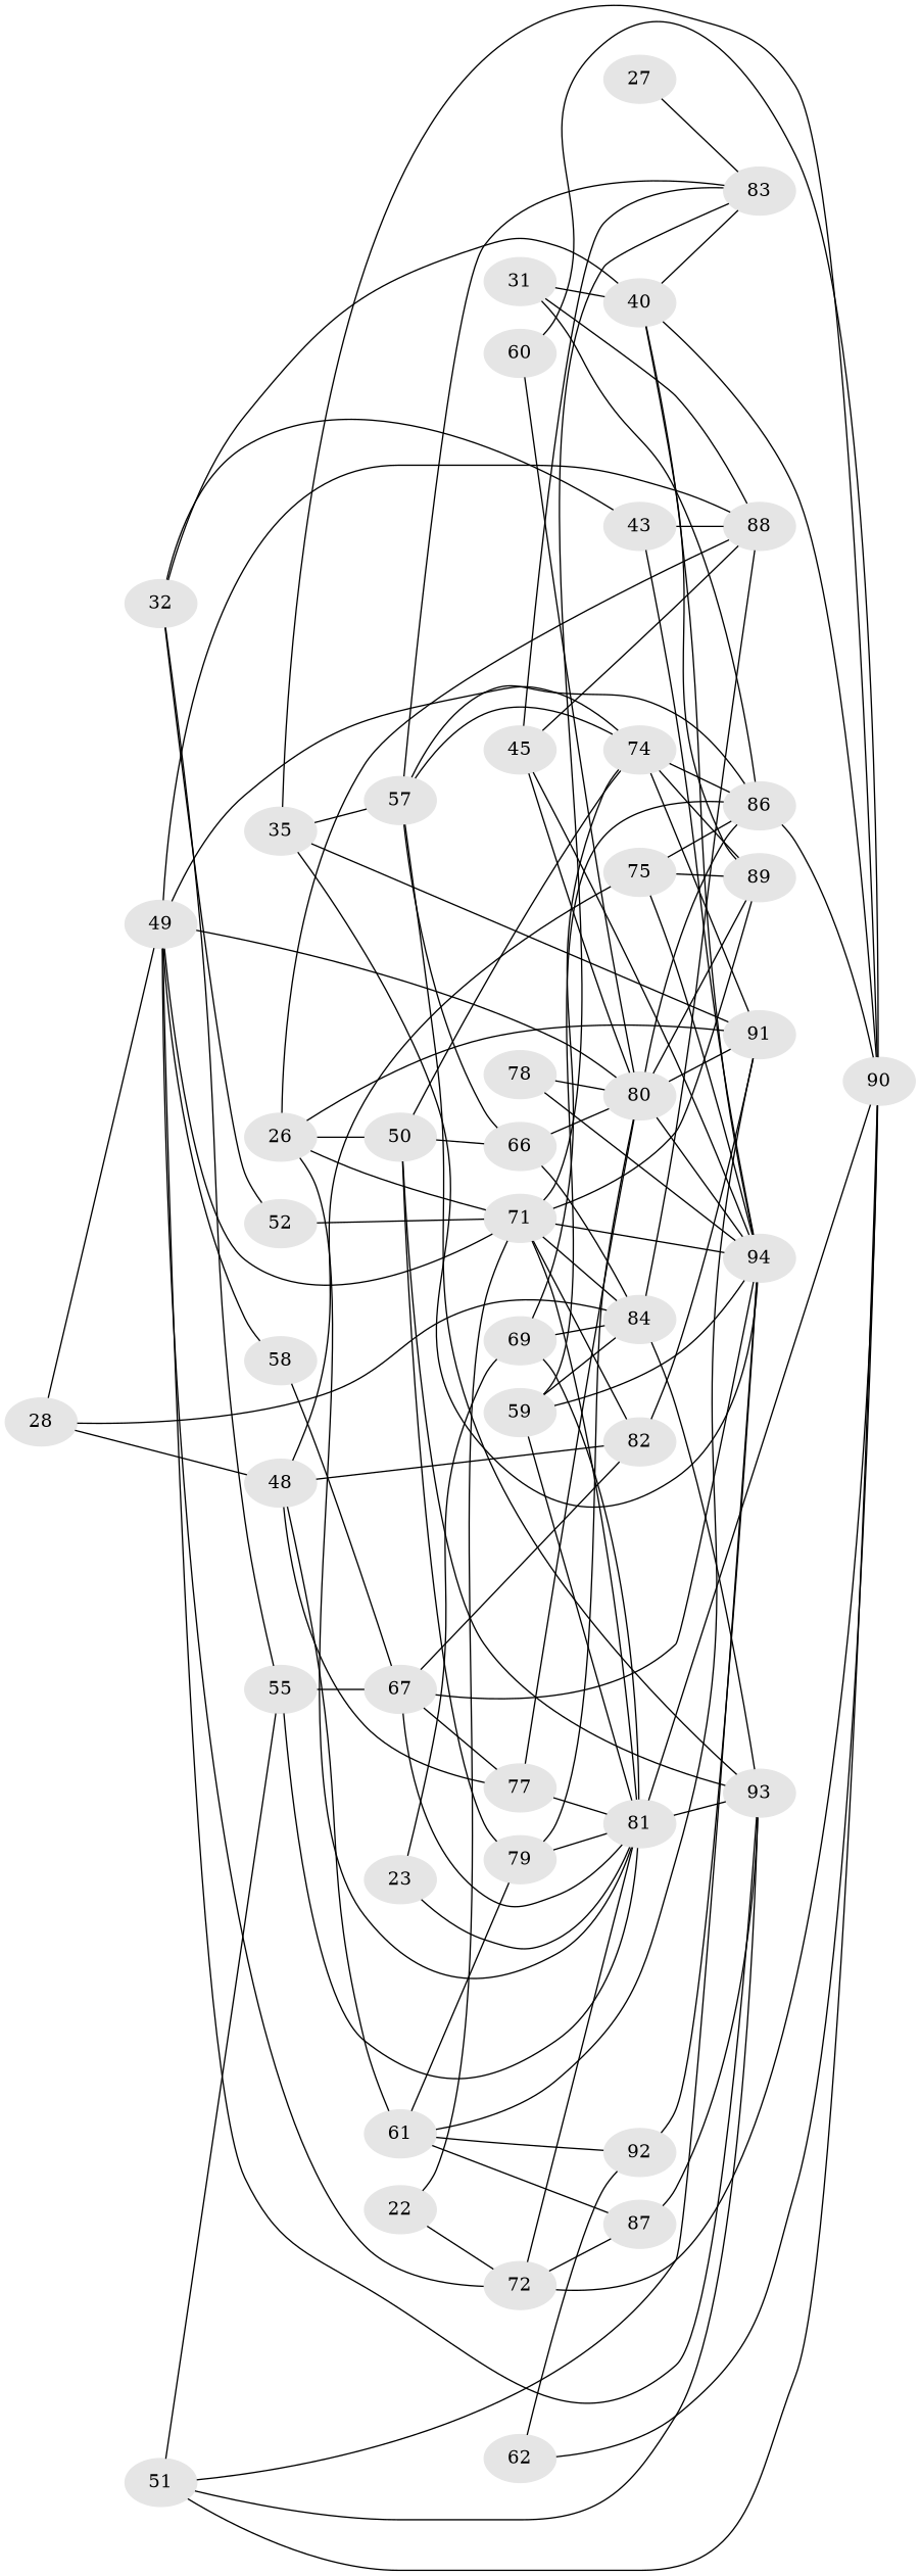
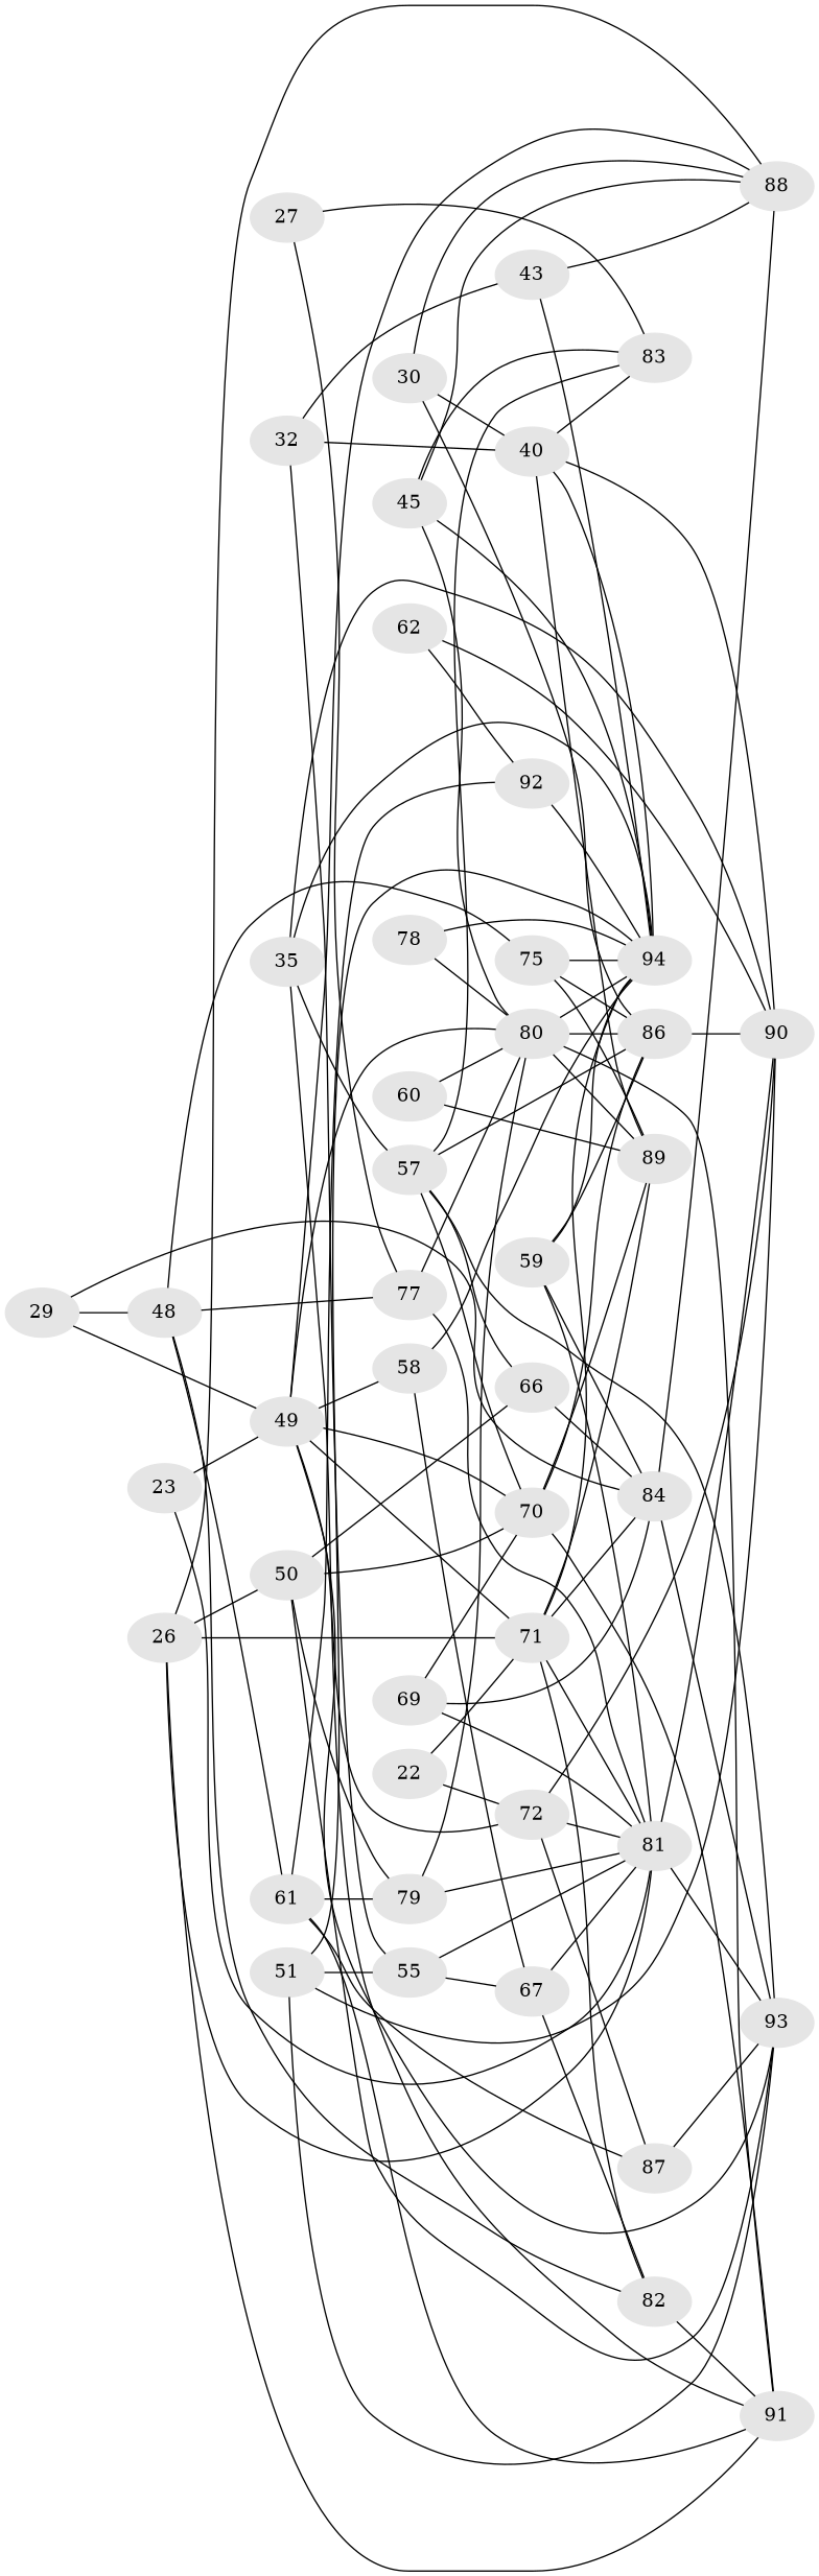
  graph {
    rankdir=LR
    node [color=gray90 style=filled]
    71 [super="+18+65"]
    81 [super="+44+63+19"]
    83
    84 [super="+53"]
    94 [super="+20+85"]
    89 [super="+42"]
    82
    22
    72 [super="+68"]
    90 [super="+25"]
    87
    49 [super="+33"]
    88 [super="+15+21"]
    80 [super="+76+70+64"]
    58
-   74 [super="+73"]
+   74 [super="+73" label=70]
    93
    23
    27
    77
    48 [super="+26"]
    61
    75
-   28
+   28 [label=29]
    n25 [label=26 super="+13"]
    50 [super="+41"]
    91 [super="+24"]
    66 [super="+47"]
    79
    40 [super="+11+12"]
-   30 [label=31]
+   30
    86 [super="+3+16+37"]
    32
    43 [super="+17"]
-   52
    55 [super="+1"]
    67 [super="+34"]
    57 [super="+2+14+46"]
    35
    45
    92
    51
    59
    60
    62
    69
    78
    71 -- 81
-   71 -- 83
    71 -- 84
    71 -- 94 [weight=4]
    71 -- 89
    71 -- 82 [weight=2]
    81 -- 90
    81 -- 93
    84 -- 88
    84 -- 93 [weight=2]
    82 -- 91
    22 -- 71
    22 -- 72
    72 -- 81
    72 -- 90 [weight=2]
    72 -- 87
    87 -- 93
    49 -- 71 [weight=2]
    49 -- 72
    49 -- 88 [weight=2]
    49 -- 80 [weight=3]
    49 -- 58
    49 -- 74 [weight=2]
    49 -- 93
    80 -- 94
    80 -- 89
    80 -- 91
    80 -- 86 [weight=2]
    58 -- 67
    74 -- 89
    74 -- 91
    74 -- 86
    23 -- 81
-   23 -- 69
+   23 -- 49
    27 -- 83
-   67 -- 77
+   27 -- 77
    77 -- 81
    77 -- 80 [weight=2]
    48 -- 82
    48 -- 77
    48 -- 61
    48 -- 75
    61 -- 87
    61 -- 91
    61 -- 79
    61 -- 92
    75 -- 94
    75 -- 89
    75 -- 86
    28 -- 84
    28 -- 49
    28 -- 48
    n25 -- 71 [weight=2]
    n25 -- 81 [weight=2]
    n25 -- 88
    n25 -- 50 [weight=2]
    n25 -- 91 [weight=2]
    50 -- 74
    50 -- 93
    50 -- 66
    50 -- 79
    66 -- 84
-   66 -- 80
    79 -- 81
    79 -- 80
    40 -- 83
    40 -- 94
    40 -- 89
    40 -- 90 [weight=2]
    30 -- 88
    30 -- 40 [weight=2]
    30 -- 86 [weight=2]
    86 -- 90
    32 -- 40
    32 -- 43
-   32 -- 52
    32 -- 55
    43 -- 94
    43 -- 88 [weight=2]
-   52 -- 71
    55 -- 81
    55 -- 67 [weight=2]
    67 -- 81
-   67 -- 94
+   58 -- 94
    67 -- 82
    57 -- 83
    57 -- 74
    57 -- 93
    57 -- 66 [weight=2]
    57 -- 86
    35 -- 94
    35 -- 90
    35 -- 91
    35 -- 57
    45 -- 83
    45 -- 94
    45 -- 88
    45 -- 80
    92 -- 94
    51 -- 94
    51 -- 90
    51 -- 93
    51 -- 55
    59 -- 81 [weight=2]
    59 -- 84
    59 -- 94
    59 -- 86
-   60 -- 90
+   60 -- 89
    60 -- 80
    62 -- 90
    62 -- 92
    69 -- 81
    69 -- 84
    69 -- 74
    78 -- 94
    78 -- 80
  }
